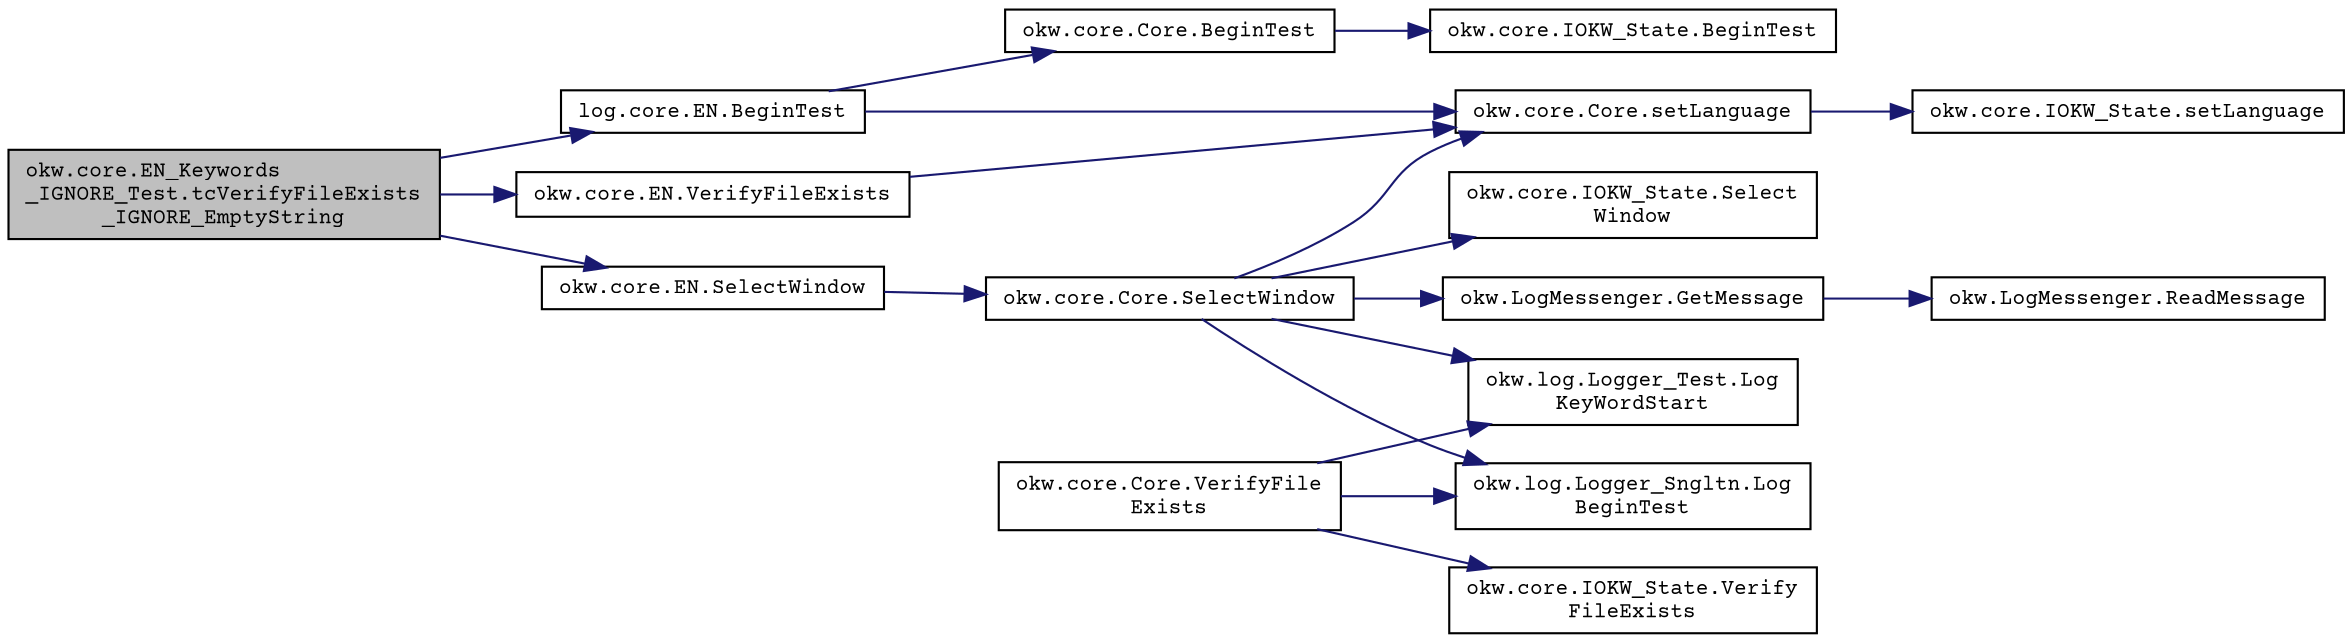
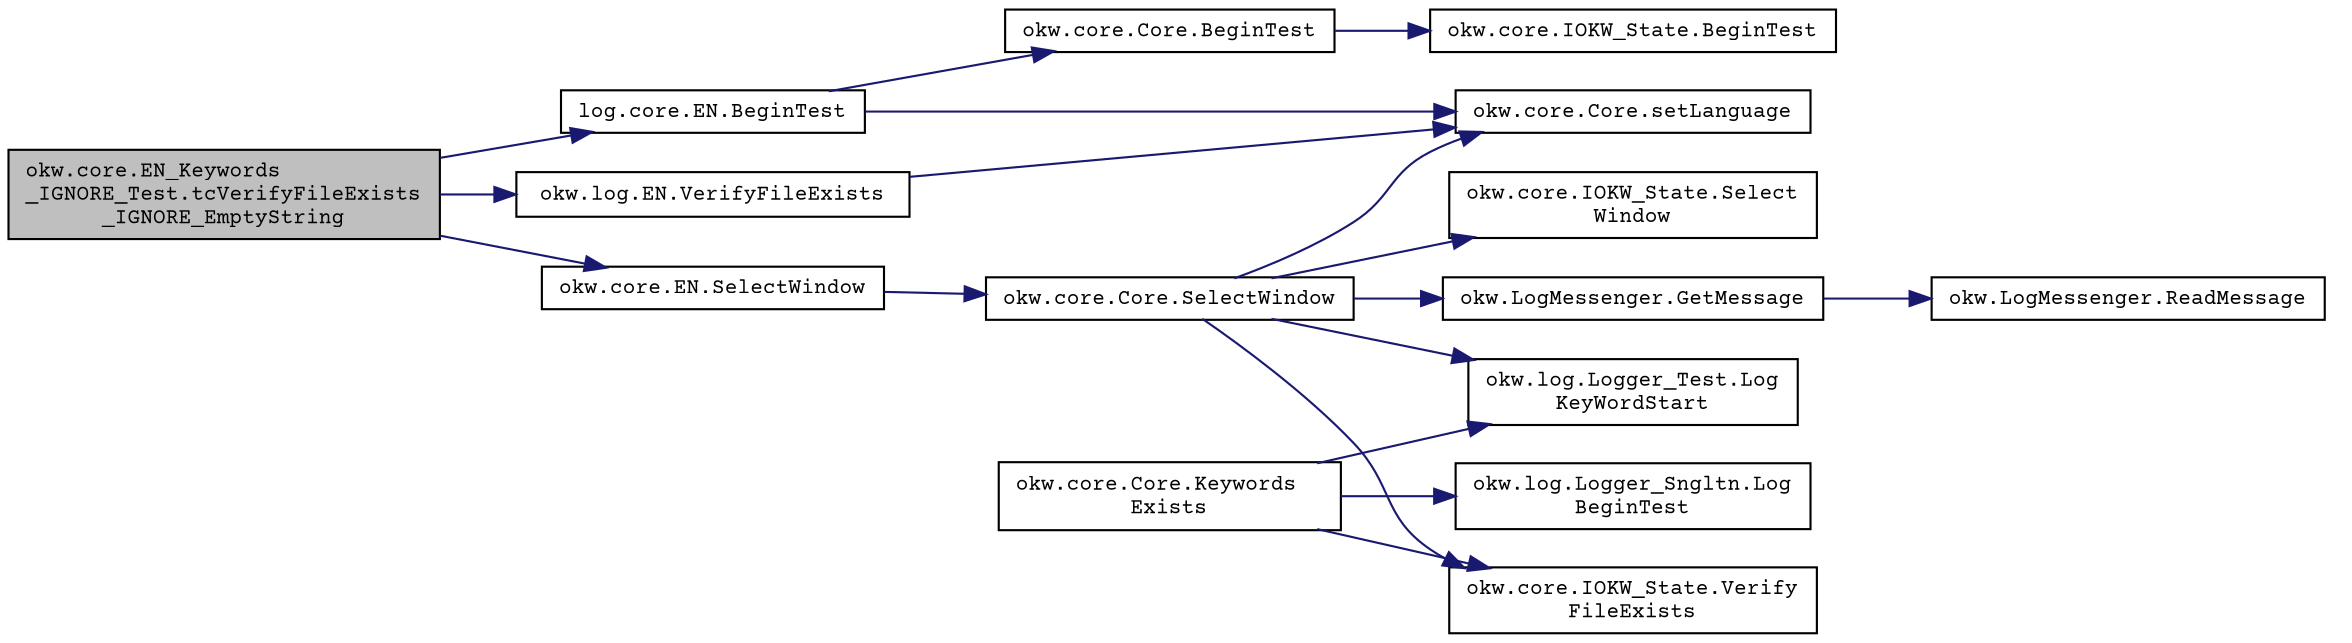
  digraph {
    fontname="Courier Prime"
    rankdir=LR
    node [color=black fillcolor=white fontname="Courier Prime" fontsize=10 shape=record style=filled]
    edge [color=midnightblue fontname="Courier Prime" fontsize=10 labelfontname=Helvetica labelfontsize=10 style=solid]
    n1 [fillcolor=grey75 fontcolor=black height=0.2 label="okw.core.EN_Keywords\l_IGNORE_Test.tcVerifyFileExists\l_IGNORE_EmptyString" width=0.4]
    n2 [height=0.2 label="log.core.EN.BeginTest" width=0.4]
    n3 [height=0.2 label="okw.core.EN.SelectWindow" width=0.4]
-   n4 [height=0.2 label="okw.core.EN.VerifyFileExists" width=0.4]
+   n4 [height=0.2 label="okw.log.EN.VerifyFileExists" width=0.4]
    n5 [height=0.2 label="okw.core.Core.setLanguage" width=0.4]
    n6 [height=0.2 label="okw.core.Core.BeginTest" width=0.4]
    n7 [height=0.2 label="okw.core.Core.SelectWindow" width=0.4]
-   n8 [height=0.2 label="okw.core.IOKW_State.setLanguage" width=0.4]
    n9 [height=0.2 label="okw.core.IOKW_State.BeginTest" width=0.4]
    n10 [height=0.2 label="okw.log.Logger_Test.Log\lKeyWordStart" width=0.4]
    n11 [height=0.2 label="okw.LogMessenger.GetMessage" width=0.4]
    n12 [height=0.2 label="okw.core.IOKW_State.Select\lWindow" width=0.4]
    n13 [height=0.2 label="okw.log.Logger_Sngltn.Log\lBeginTest" width=0.4]
    n14 [height=0.2 label="okw.LogMessenger.ReadMessage" width=0.4]
-   n15 [height=0.2 label="okw.core.Core.VerifyFile\lExists" width=0.4]
+   n15 [height=0.2 label="okw.core.Core.Keywords\lExists" width=0.4]
    n16 [height=0.2 label="okw.core.IOKW_State.Verify\lFileExists" width=0.4]
    n1 -> n2
    n1 -> n3
    n1 -> n4
    n2 -> n5
    n2 -> n6
    n3 -> n7
    n4 -> n5
-   n5 -> n8
    n6 -> n9
    n7 -> n5
    n7 -> n10
    n7 -> n11
    n7 -> n12
-   n7 -> n13
+   n7 -> n16
    n11 -> n14
    n15 -> n10
    n15 -> n13
    n15 -> n16
  }
